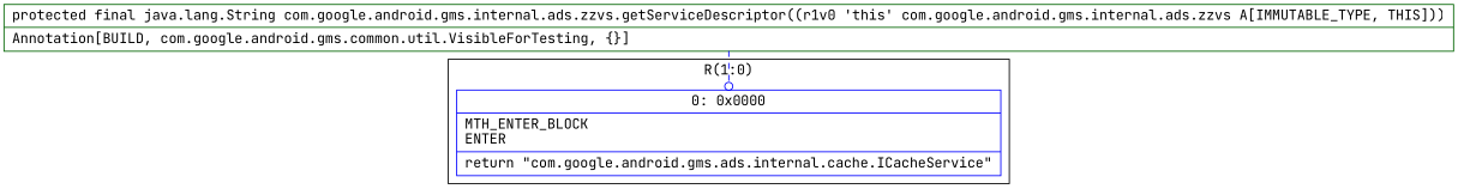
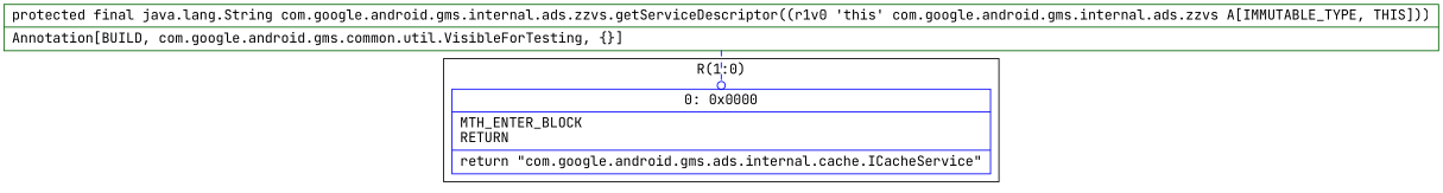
  digraph {
    fontname="JetBrains Mono"
    node [shape=record fontname="JetBrains Mono"]
-   n1 [color=blue label="{0\:\ 0x0000|MTH_ENTER_BLOCK\lENTER\l|return \"com.google.android.gms.ads.internal.cache.ICacheService\"\l}"]
+   n1 [color=blue label="{0\:\ 0x0000|MTH_ENTER_BLOCK\lRETURN\l|return \"com.google.android.gms.ads.internal.cache.ICacheService\"\l}"]
    n2 [label="{protected final java.lang.String com.google.android.gms.internal.ads.zzvs.getServiceDescriptor((r1v0 'this' com.google.android.gms.internal.ads.zzvs A[IMMUTABLE_TYPE, THIS]))  | Annotation[BUILD, com.google.android.gms.common.util.VisibleForTesting, \{\}]\l}" color=darkgreen]
    subgraph cluster_1 {
      label="R(1:0)"
      n1
    }
    n2 -> n1 [color=blue style=dashed arrowhead=odot fontname="JetBrains Mono"]
  }
